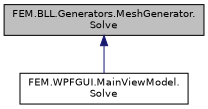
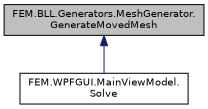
  digraph {
    rankdir=TB
    fontname="DejaVu Sans"
    node [color=black fontname="DejaVu Sans" fontsize=10 shape=record style=filled]
-   n1 [fillcolor=grey75 fontcolor=black height=0.2 label="FEM.BLL.Generators.MeshGenerator.\lSolve" width=0.4]
+   n1 [fillcolor=grey75 fontcolor=black height=0.2 label="FEM.BLL.Generators.MeshGenerator.\lGenerateMovedMesh" width=0.4]
    n2 [fillcolor=white height=0.2 label="FEM.WPFGUI.MainViewModel.\lSolve" width=0.4]
    n1 -> n2 [color=midnightblue dir=back fontname="DejaVu Sans" fontsize=10 labelfontname=Helvetica labelfontsize=10 style=solid]
  }
